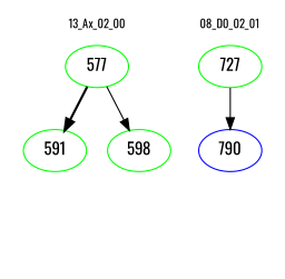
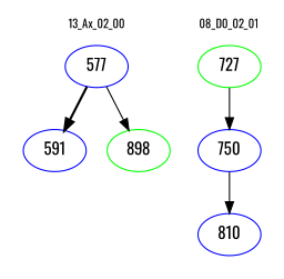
  digraph {
    fontname=Oswald
    node [color=blue fontname=Oswald]
    edge [color=black fontname=Oswald style=solid]
-   n1 [color=green label=577]
-   n2 [color=green label=591]
-   n3 [color=green label=598]
-   n4 [label=790]
+   n1 [label=577]
+   n2 [label=591]
+   n3 [color=green label=898]
+   n4 [label=750]
    n5 [color=green label=727]
+   n6 [label=810]
    subgraph cluster_1 {
      color=white
      fontsize=10
      label="13_Ax_02_00"
      n1
      n2
      n3
    }
    subgraph cluster_2 {
      color=white
      fontsize=10
      label="08_D0_02_01"
      n4
      n5
+     n6
    }
    n1 -> n2 [style=bold]
    n1 -> n3
+   n4 -> n6
    n5 -> n4
  }
